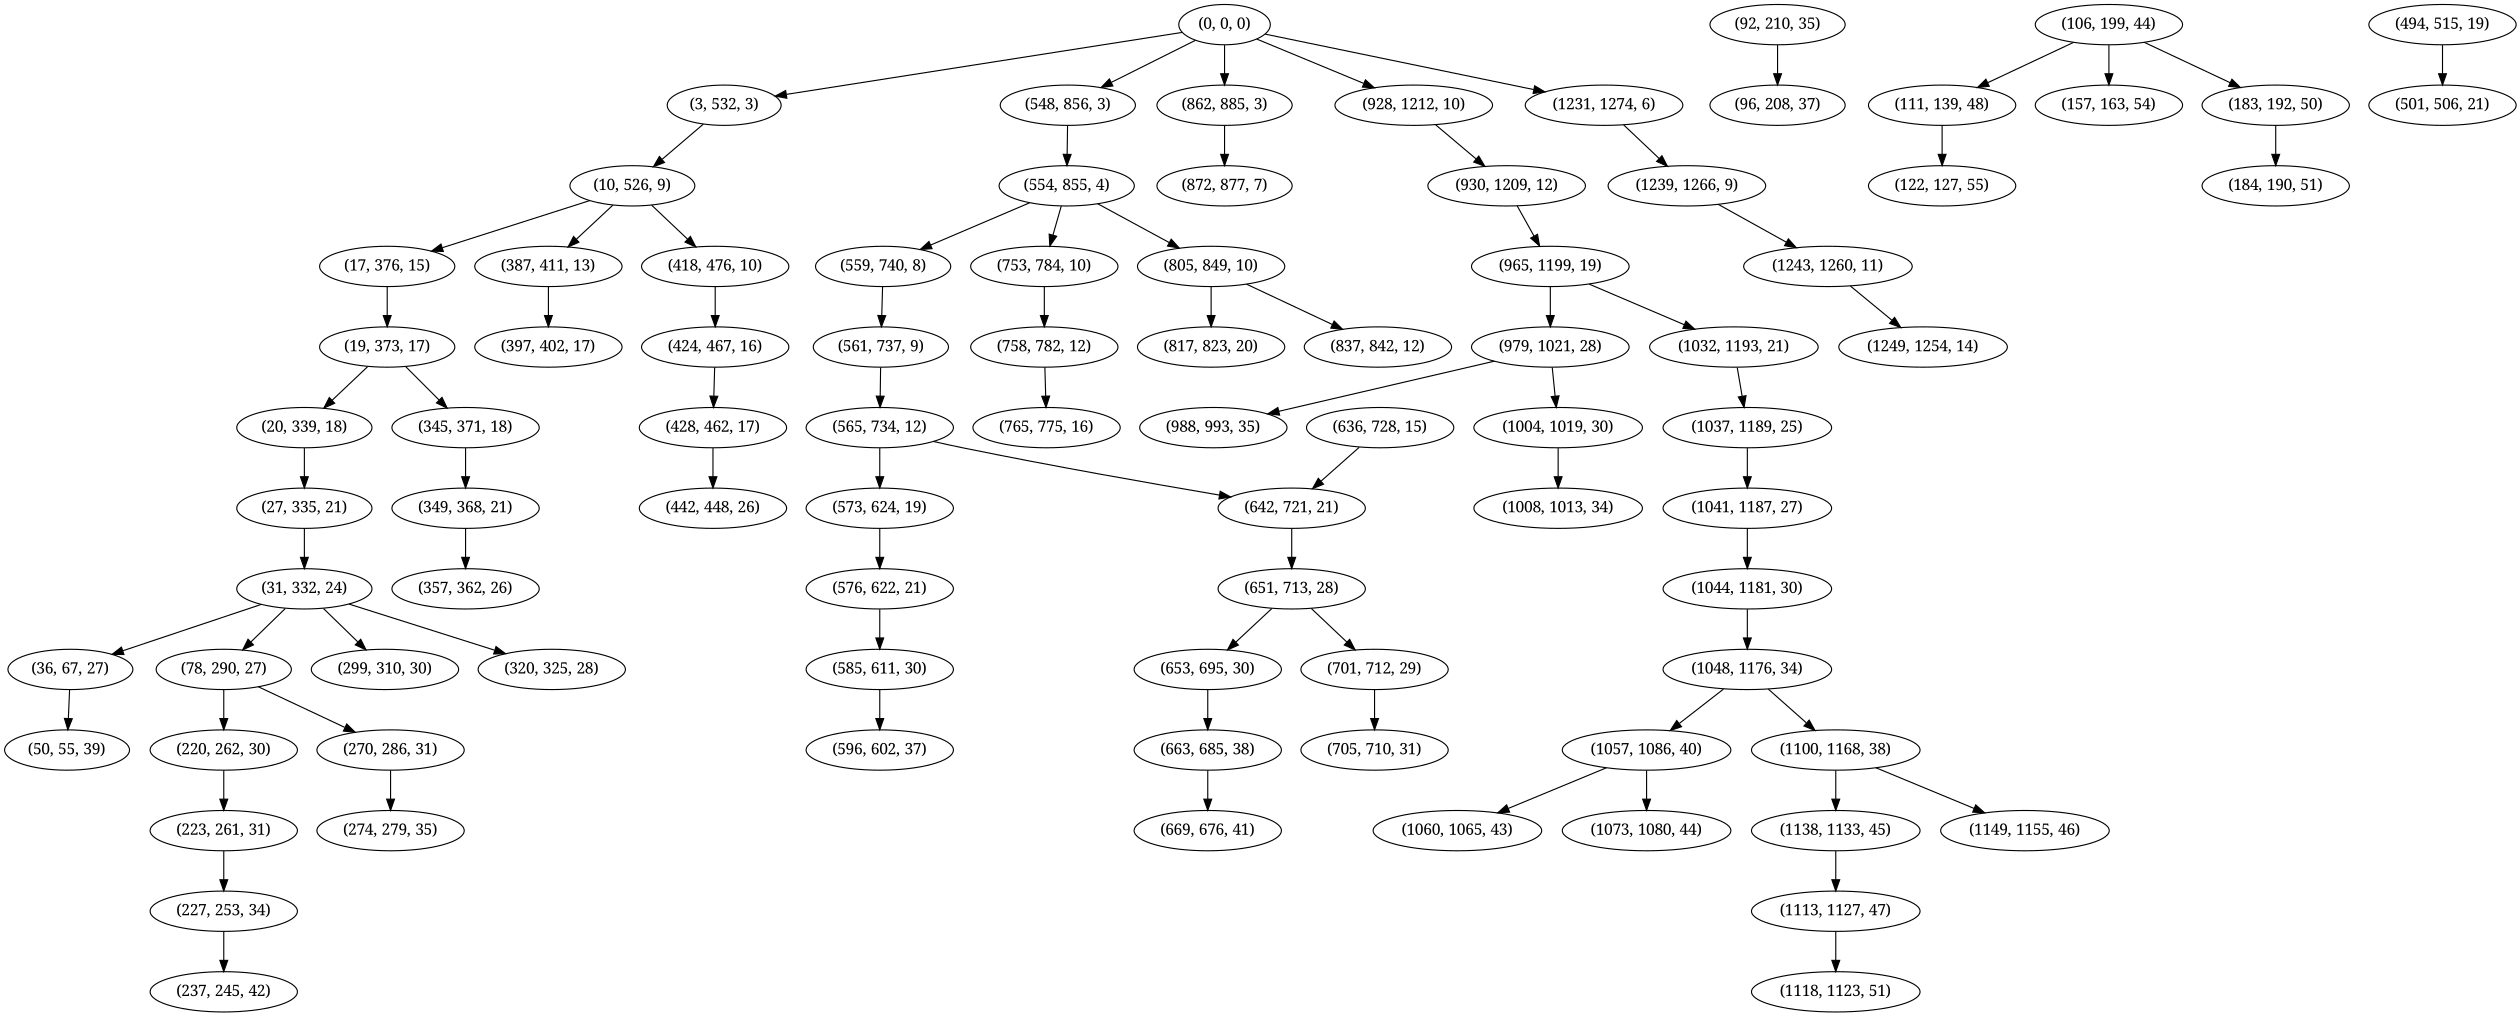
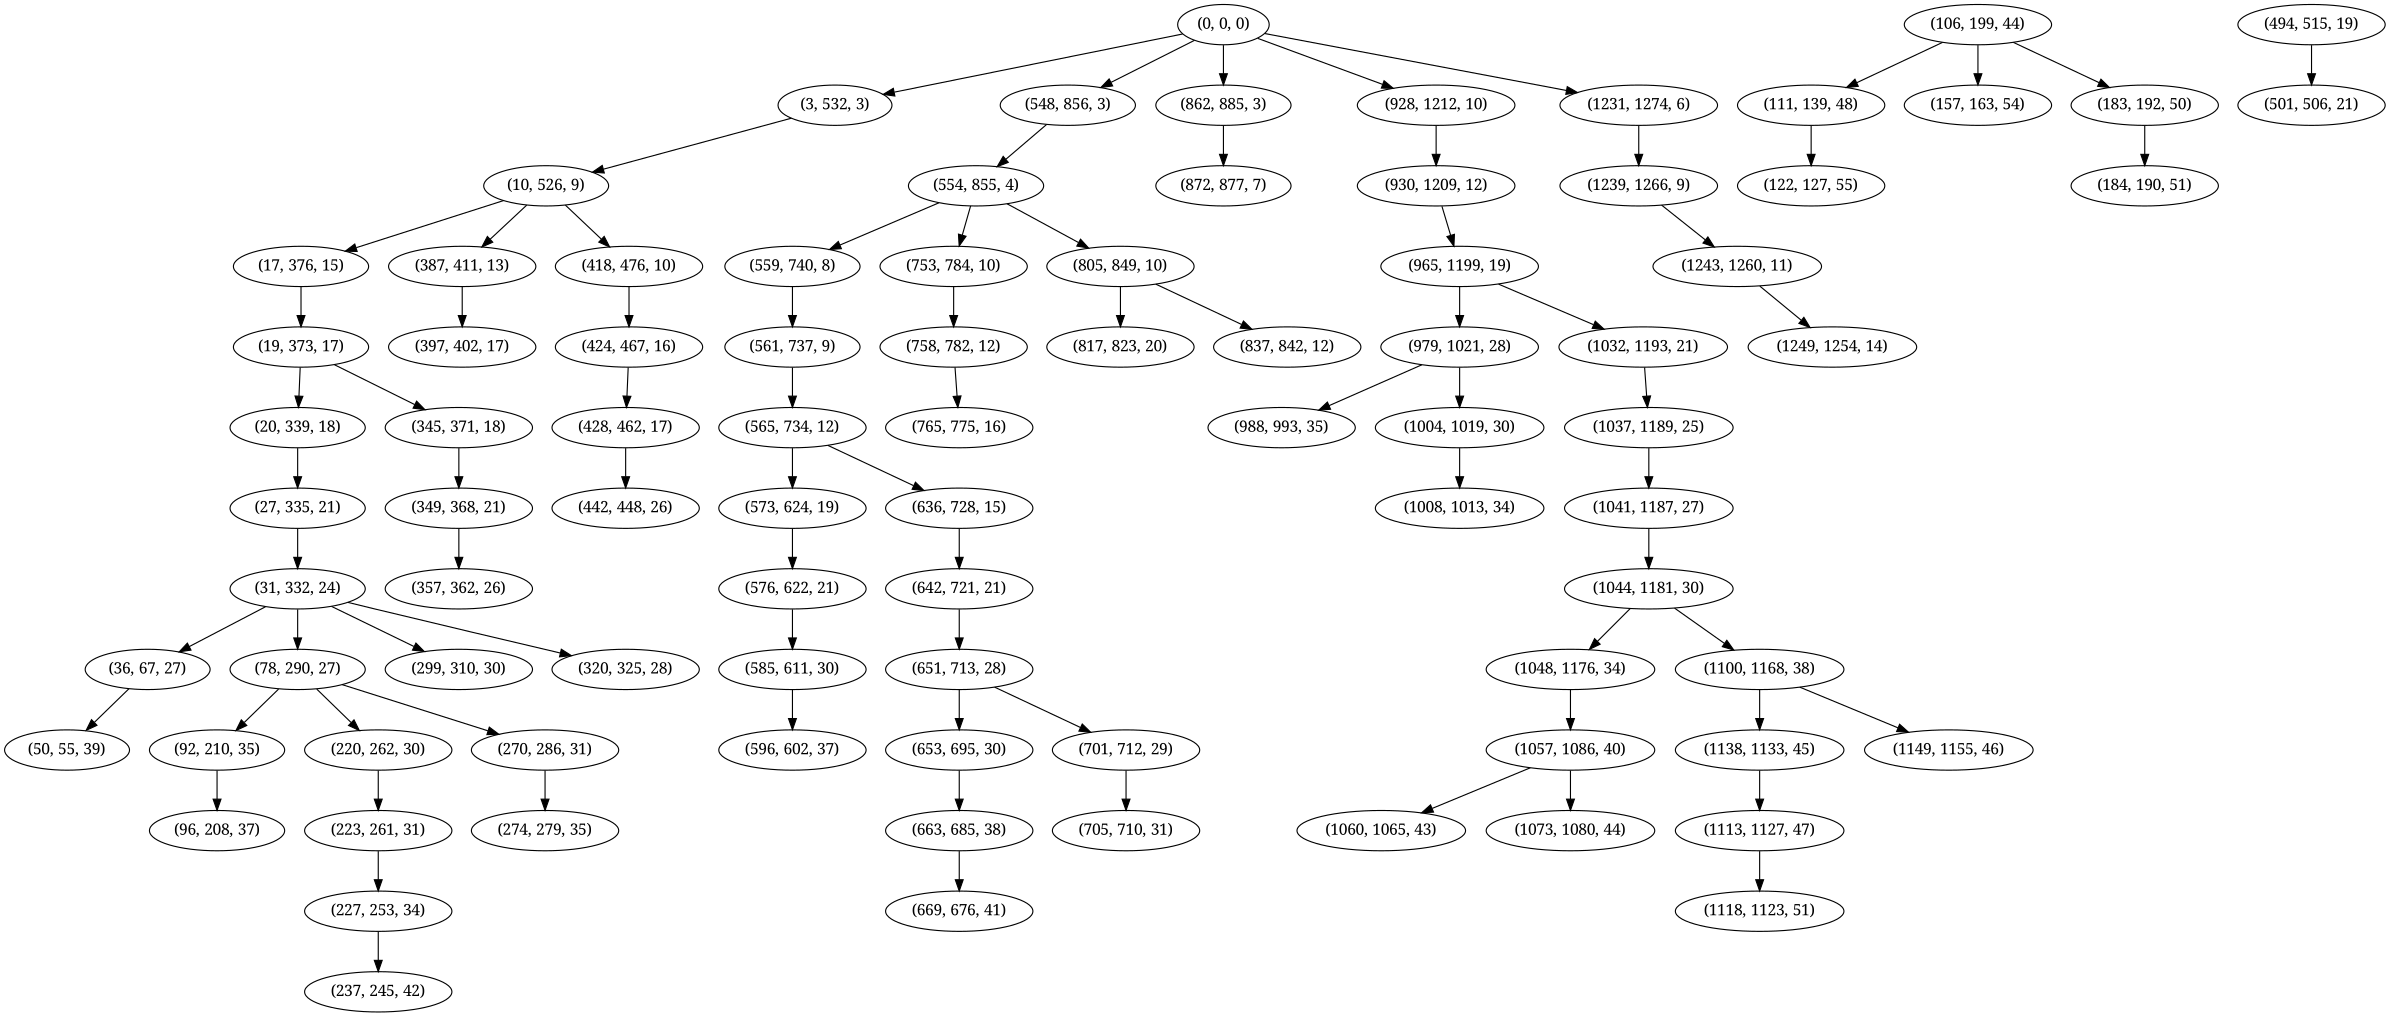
  digraph {
    fontname="Noto Serif"
    node [fontname="Noto Serif"]
    edge [fontname="Noto Serif"]
    "(0, 0, 0)"
    "(3, 532, 3)"
    "(548, 856, 3)"
    "(862, 885, 3)"
    "(928, 1212, 10)"
    "(1231, 1274, 6)"
    "(10, 526, 9)"
    "(554, 855, 4)"
    "(872, 877, 7)"
    "(930, 1209, 12)"
    "(1239, 1266, 9)"
    "(17, 376, 15)"
    "(387, 411, 13)"
    "(418, 476, 10)"
    "(19, 373, 17)"
    "(397, 402, 17)"
    "(424, 467, 16)"
    "(20, 339, 18)"
    "(345, 371, 18)"
    "(27, 335, 21)"
    "(349, 368, 21)"
    "(31, 332, 24)"
    "(36, 67, 27)"
    "(78, 290, 27)"
    "(299, 310, 30)"
    "(320, 325, 28)"
    "(50, 55, 39)"
    "(92, 210, 35)"
    "(220, 262, 30)"
    "(270, 286, 31)"
    "(96, 208, 37)"
    "(223, 261, 31)"
    "(274, 279, 35)"
    "(106, 199, 44)"
    "(111, 139, 48)"
    "(157, 163, 54)"
    "(183, 192, 50)"
    "(122, 127, 55)"
    "(184, 190, 51)"
    "(227, 253, 34)"
    "(237, 245, 42)"
    "(357, 362, 26)"
    "(428, 462, 17)"
    "(442, 448, 26)"
    "(494, 515, 19)"
    "(501, 506, 21)"
    "(559, 740, 8)"
    "(753, 784, 10)"
    "(805, 849, 10)"
    "(561, 737, 9)"
    "(758, 782, 12)"
    "(817, 823, 20)"
    "(837, 842, 12)"
    "(565, 734, 12)"
    "(573, 624, 19)"
    "(636, 728, 15)"
    "(576, 622, 21)"
    "(642, 721, 21)"
    "(585, 611, 30)"
    "(596, 602, 37)"
    "(651, 713, 28)"
    "(653, 695, 30)"
    "(701, 712, 29)"
    "(663, 685, 38)"
    "(705, 710, 31)"
    "(669, 676, 41)"
    "(765, 775, 16)"
    "(965, 1199, 19)"
    "(979, 1021, 28)"
    "(1032, 1193, 21)"
    "(988, 993, 35)"
    "(1004, 1019, 30)"
    "(1037, 1189, 25)"
    "(1008, 1013, 34)"
    "(1041, 1187, 27)"
    "(1044, 1181, 30)"
    "(1048, 1176, 34)"
    "(1057, 1086, 40)"
    "(1100, 1168, 38)"
    "(1060, 1065, 43)"
    "(1073, 1080, 44)"
    n82 [label="(1138, 1133, 45)"]
    "(1149, 1155, 46)"
    "(1113, 1127, 47)"
    "(1118, 1123, 51)"
    "(1243, 1260, 11)"
    "(1249, 1254, 14)"
    "(0, 0, 0)" -> "(3, 532, 3)"
    "(0, 0, 0)" -> "(548, 856, 3)"
    "(0, 0, 0)" -> "(862, 885, 3)"
    "(0, 0, 0)" -> "(928, 1212, 10)"
    "(0, 0, 0)" -> "(1231, 1274, 6)"
    "(3, 532, 3)" -> "(10, 526, 9)"
    "(548, 856, 3)" -> "(554, 855, 4)"
    "(862, 885, 3)" -> "(872, 877, 7)"
    "(928, 1212, 10)" -> "(930, 1209, 12)"
    "(1231, 1274, 6)" -> "(1239, 1266, 9)"
    "(10, 526, 9)" -> "(17, 376, 15)"
    "(10, 526, 9)" -> "(387, 411, 13)"
    "(10, 526, 9)" -> "(418, 476, 10)"
    "(554, 855, 4)" -> "(559, 740, 8)"
    "(554, 855, 4)" -> "(753, 784, 10)"
    "(554, 855, 4)" -> "(805, 849, 10)"
    "(930, 1209, 12)" -> "(965, 1199, 19)"
    "(1239, 1266, 9)" -> "(1243, 1260, 11)"
    "(17, 376, 15)" -> "(19, 373, 17)"
    "(387, 411, 13)" -> "(397, 402, 17)"
    "(418, 476, 10)" -> "(424, 467, 16)"
    "(19, 373, 17)" -> "(20, 339, 18)"
    "(19, 373, 17)" -> "(345, 371, 18)"
    "(424, 467, 16)" -> "(428, 462, 17)"
    "(20, 339, 18)" -> "(27, 335, 21)"
    "(345, 371, 18)" -> "(349, 368, 21)"
    "(27, 335, 21)" -> "(31, 332, 24)"
    "(349, 368, 21)" -> "(357, 362, 26)"
    "(31, 332, 24)" -> "(36, 67, 27)"
    "(31, 332, 24)" -> "(78, 290, 27)"
    "(31, 332, 24)" -> "(299, 310, 30)"
    "(31, 332, 24)" -> "(320, 325, 28)"
    "(36, 67, 27)" -> "(50, 55, 39)"
+   "(78, 290, 27)" -> "(92, 210, 35)"
    "(78, 290, 27)" -> "(220, 262, 30)"
    "(78, 290, 27)" -> "(270, 286, 31)"
    "(92, 210, 35)" -> "(96, 208, 37)"
    "(220, 262, 30)" -> "(223, 261, 31)"
    "(270, 286, 31)" -> "(274, 279, 35)"
    "(223, 261, 31)" -> "(227, 253, 34)"
    "(106, 199, 44)" -> "(111, 139, 48)"
    "(106, 199, 44)" -> "(157, 163, 54)"
    "(106, 199, 44)" -> "(183, 192, 50)"
    "(111, 139, 48)" -> "(122, 127, 55)"
    "(183, 192, 50)" -> "(184, 190, 51)"
    "(227, 253, 34)" -> "(237, 245, 42)"
    "(428, 462, 17)" -> "(442, 448, 26)"
    "(494, 515, 19)" -> "(501, 506, 21)"
    "(559, 740, 8)" -> "(561, 737, 9)"
    "(753, 784, 10)" -> "(758, 782, 12)"
    "(805, 849, 10)" -> "(817, 823, 20)"
    "(805, 849, 10)" -> "(837, 842, 12)"
    "(561, 737, 9)" -> "(565, 734, 12)"
    "(758, 782, 12)" -> "(765, 775, 16)"
    "(565, 734, 12)" -> "(573, 624, 19)"
-   "(565, 734, 12)" -> "(642, 721, 21)"
+   "(565, 734, 12)" -> "(636, 728, 15)"
    "(573, 624, 19)" -> "(576, 622, 21)"
    "(636, 728, 15)" -> "(642, 721, 21)"
    "(576, 622, 21)" -> "(585, 611, 30)"
    "(642, 721, 21)" -> "(651, 713, 28)"
    "(585, 611, 30)" -> "(596, 602, 37)"
    "(651, 713, 28)" -> "(653, 695, 30)"
    "(651, 713, 28)" -> "(701, 712, 29)"
    "(653, 695, 30)" -> "(663, 685, 38)"
    "(701, 712, 29)" -> "(705, 710, 31)"
    "(663, 685, 38)" -> "(669, 676, 41)"
    "(965, 1199, 19)" -> "(979, 1021, 28)"
    "(965, 1199, 19)" -> "(1032, 1193, 21)"
    "(979, 1021, 28)" -> "(988, 993, 35)"
    "(979, 1021, 28)" -> "(1004, 1019, 30)"
    "(1032, 1193, 21)" -> "(1037, 1189, 25)"
    "(1004, 1019, 30)" -> "(1008, 1013, 34)"
    "(1037, 1189, 25)" -> "(1041, 1187, 27)"
    "(1041, 1187, 27)" -> "(1044, 1181, 30)"
    "(1044, 1181, 30)" -> "(1048, 1176, 34)"
    "(1048, 1176, 34)" -> "(1057, 1086, 40)"
-   "(1048, 1176, 34)" -> "(1100, 1168, 38)"
+   "(1044, 1181, 30)" -> "(1100, 1168, 38)"
    "(1057, 1086, 40)" -> "(1060, 1065, 43)"
    "(1057, 1086, 40)" -> "(1073, 1080, 44)"
    "(1100, 1168, 38)" -> n82
    "(1100, 1168, 38)" -> "(1149, 1155, 46)"
    n82 -> "(1113, 1127, 47)"
    "(1113, 1127, 47)" -> "(1118, 1123, 51)"
    "(1243, 1260, 11)" -> "(1249, 1254, 14)"
  }
